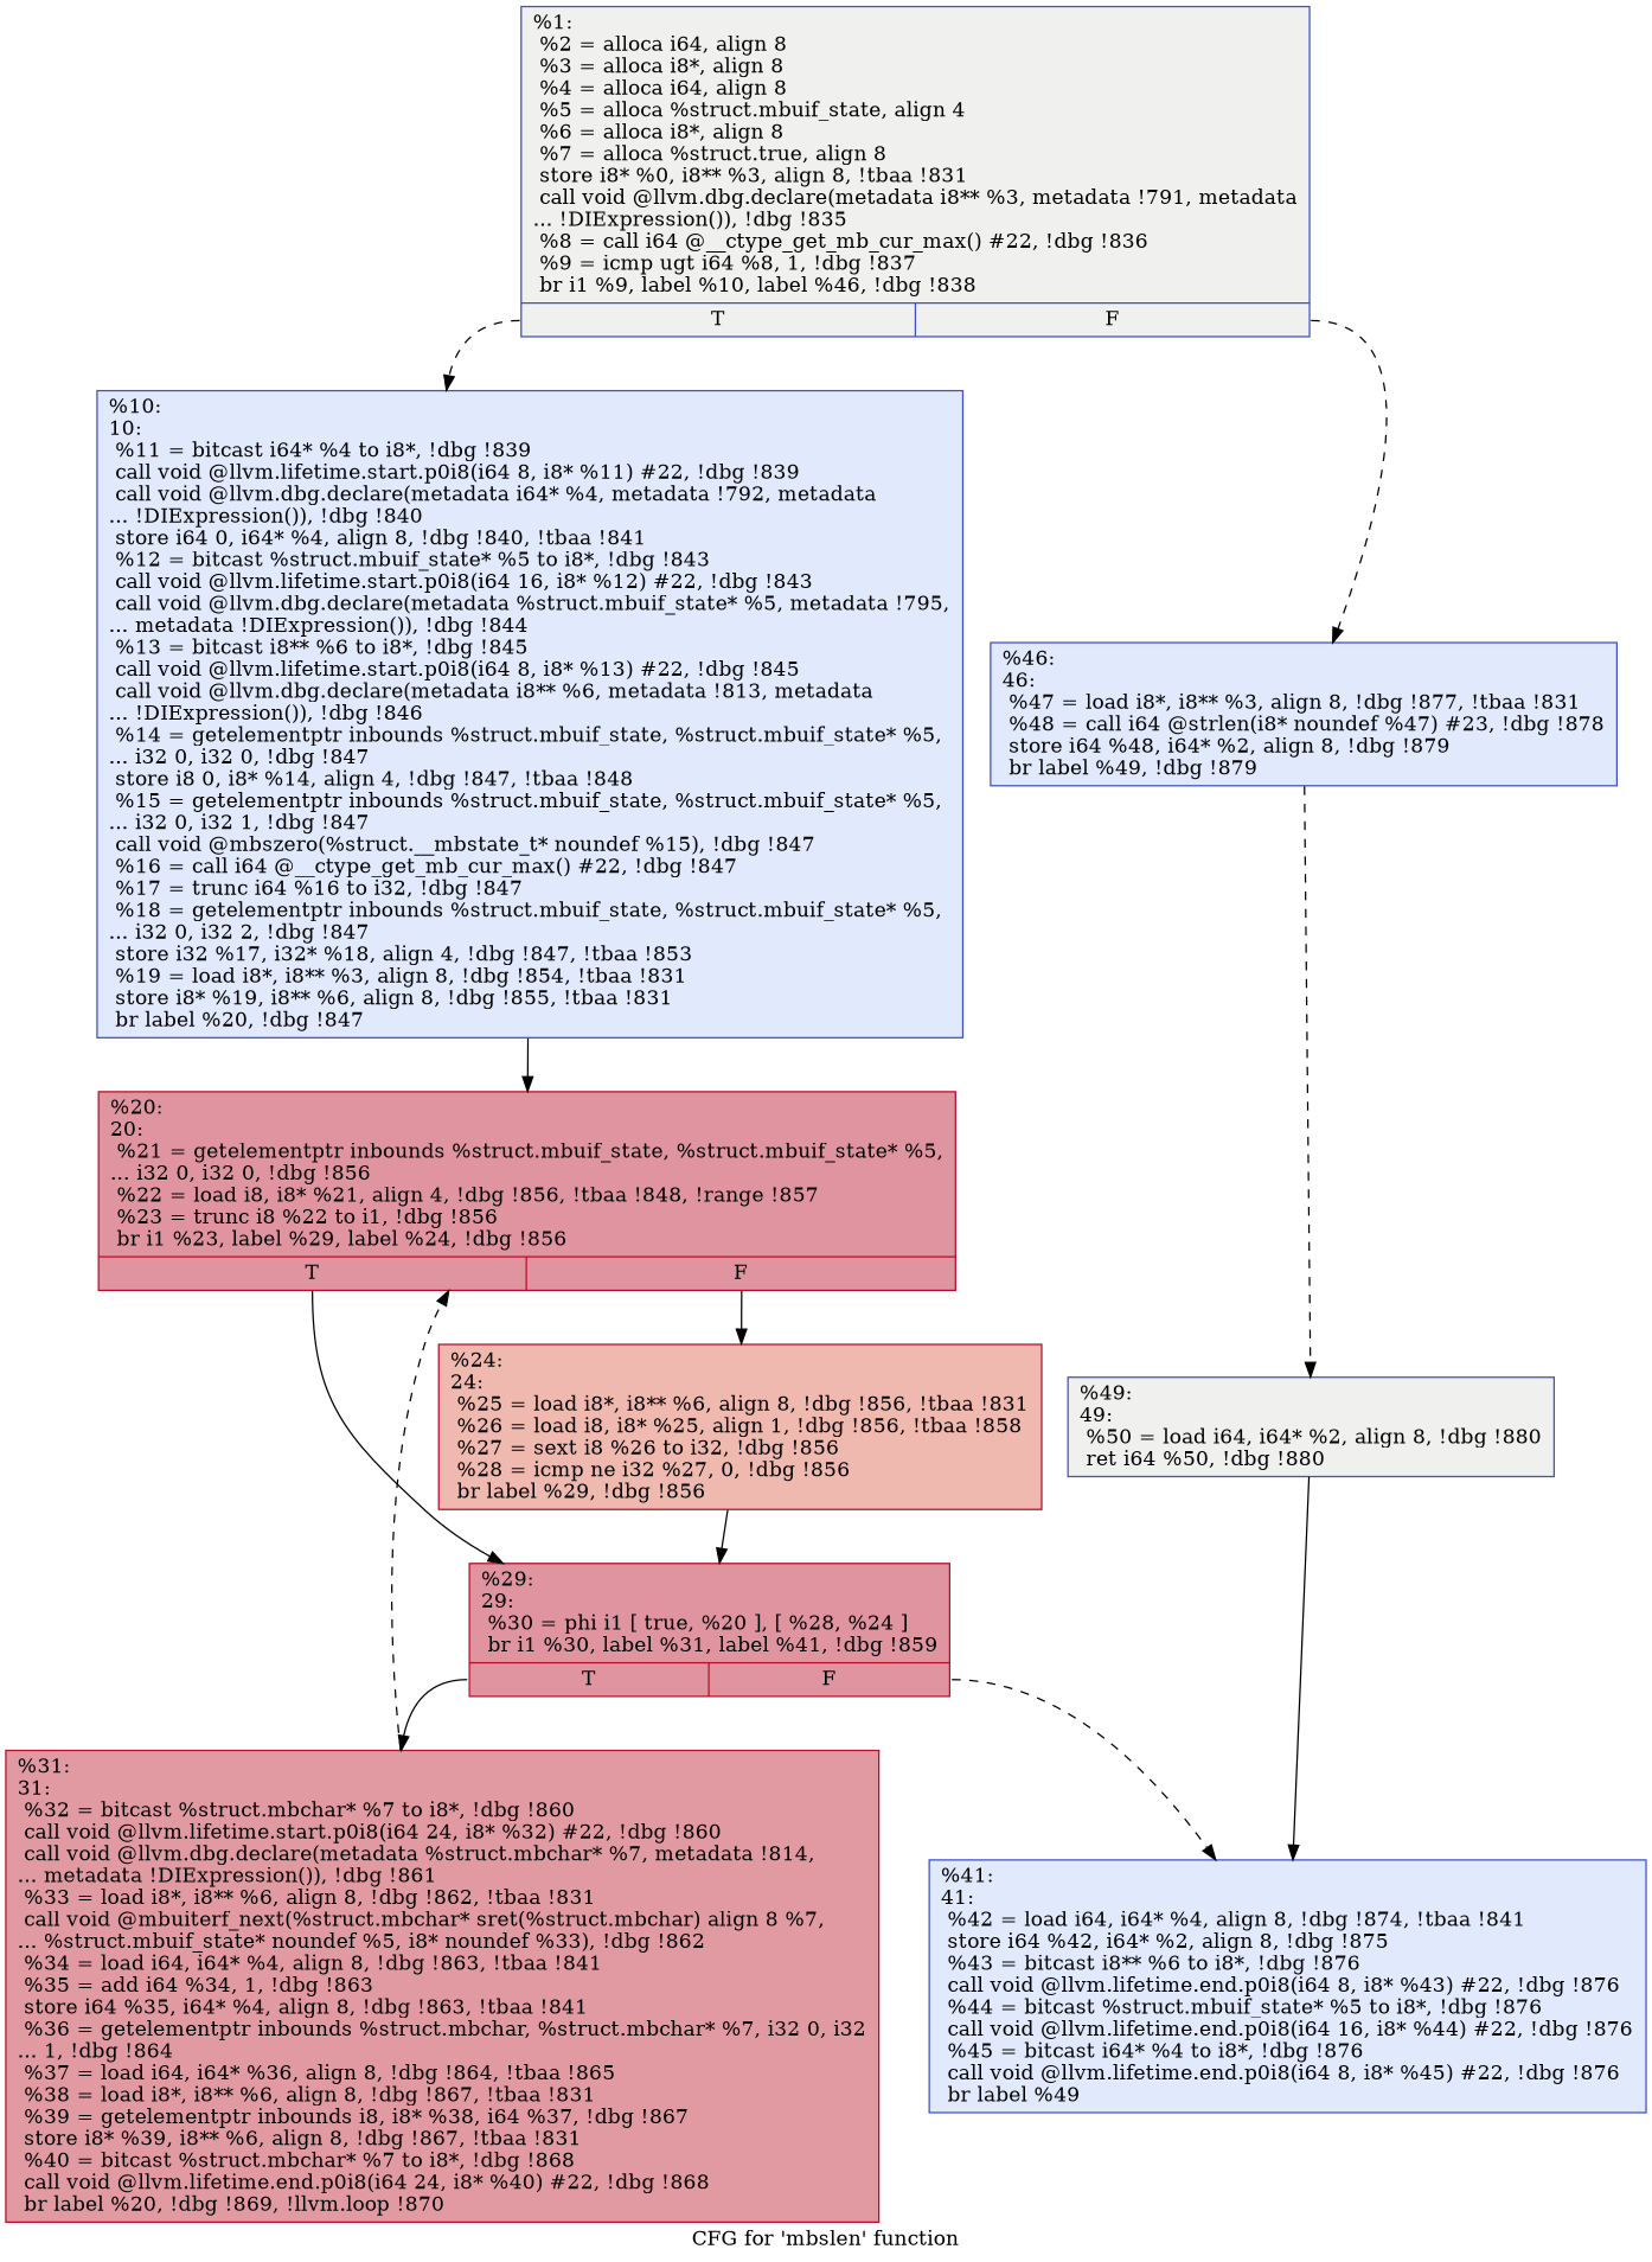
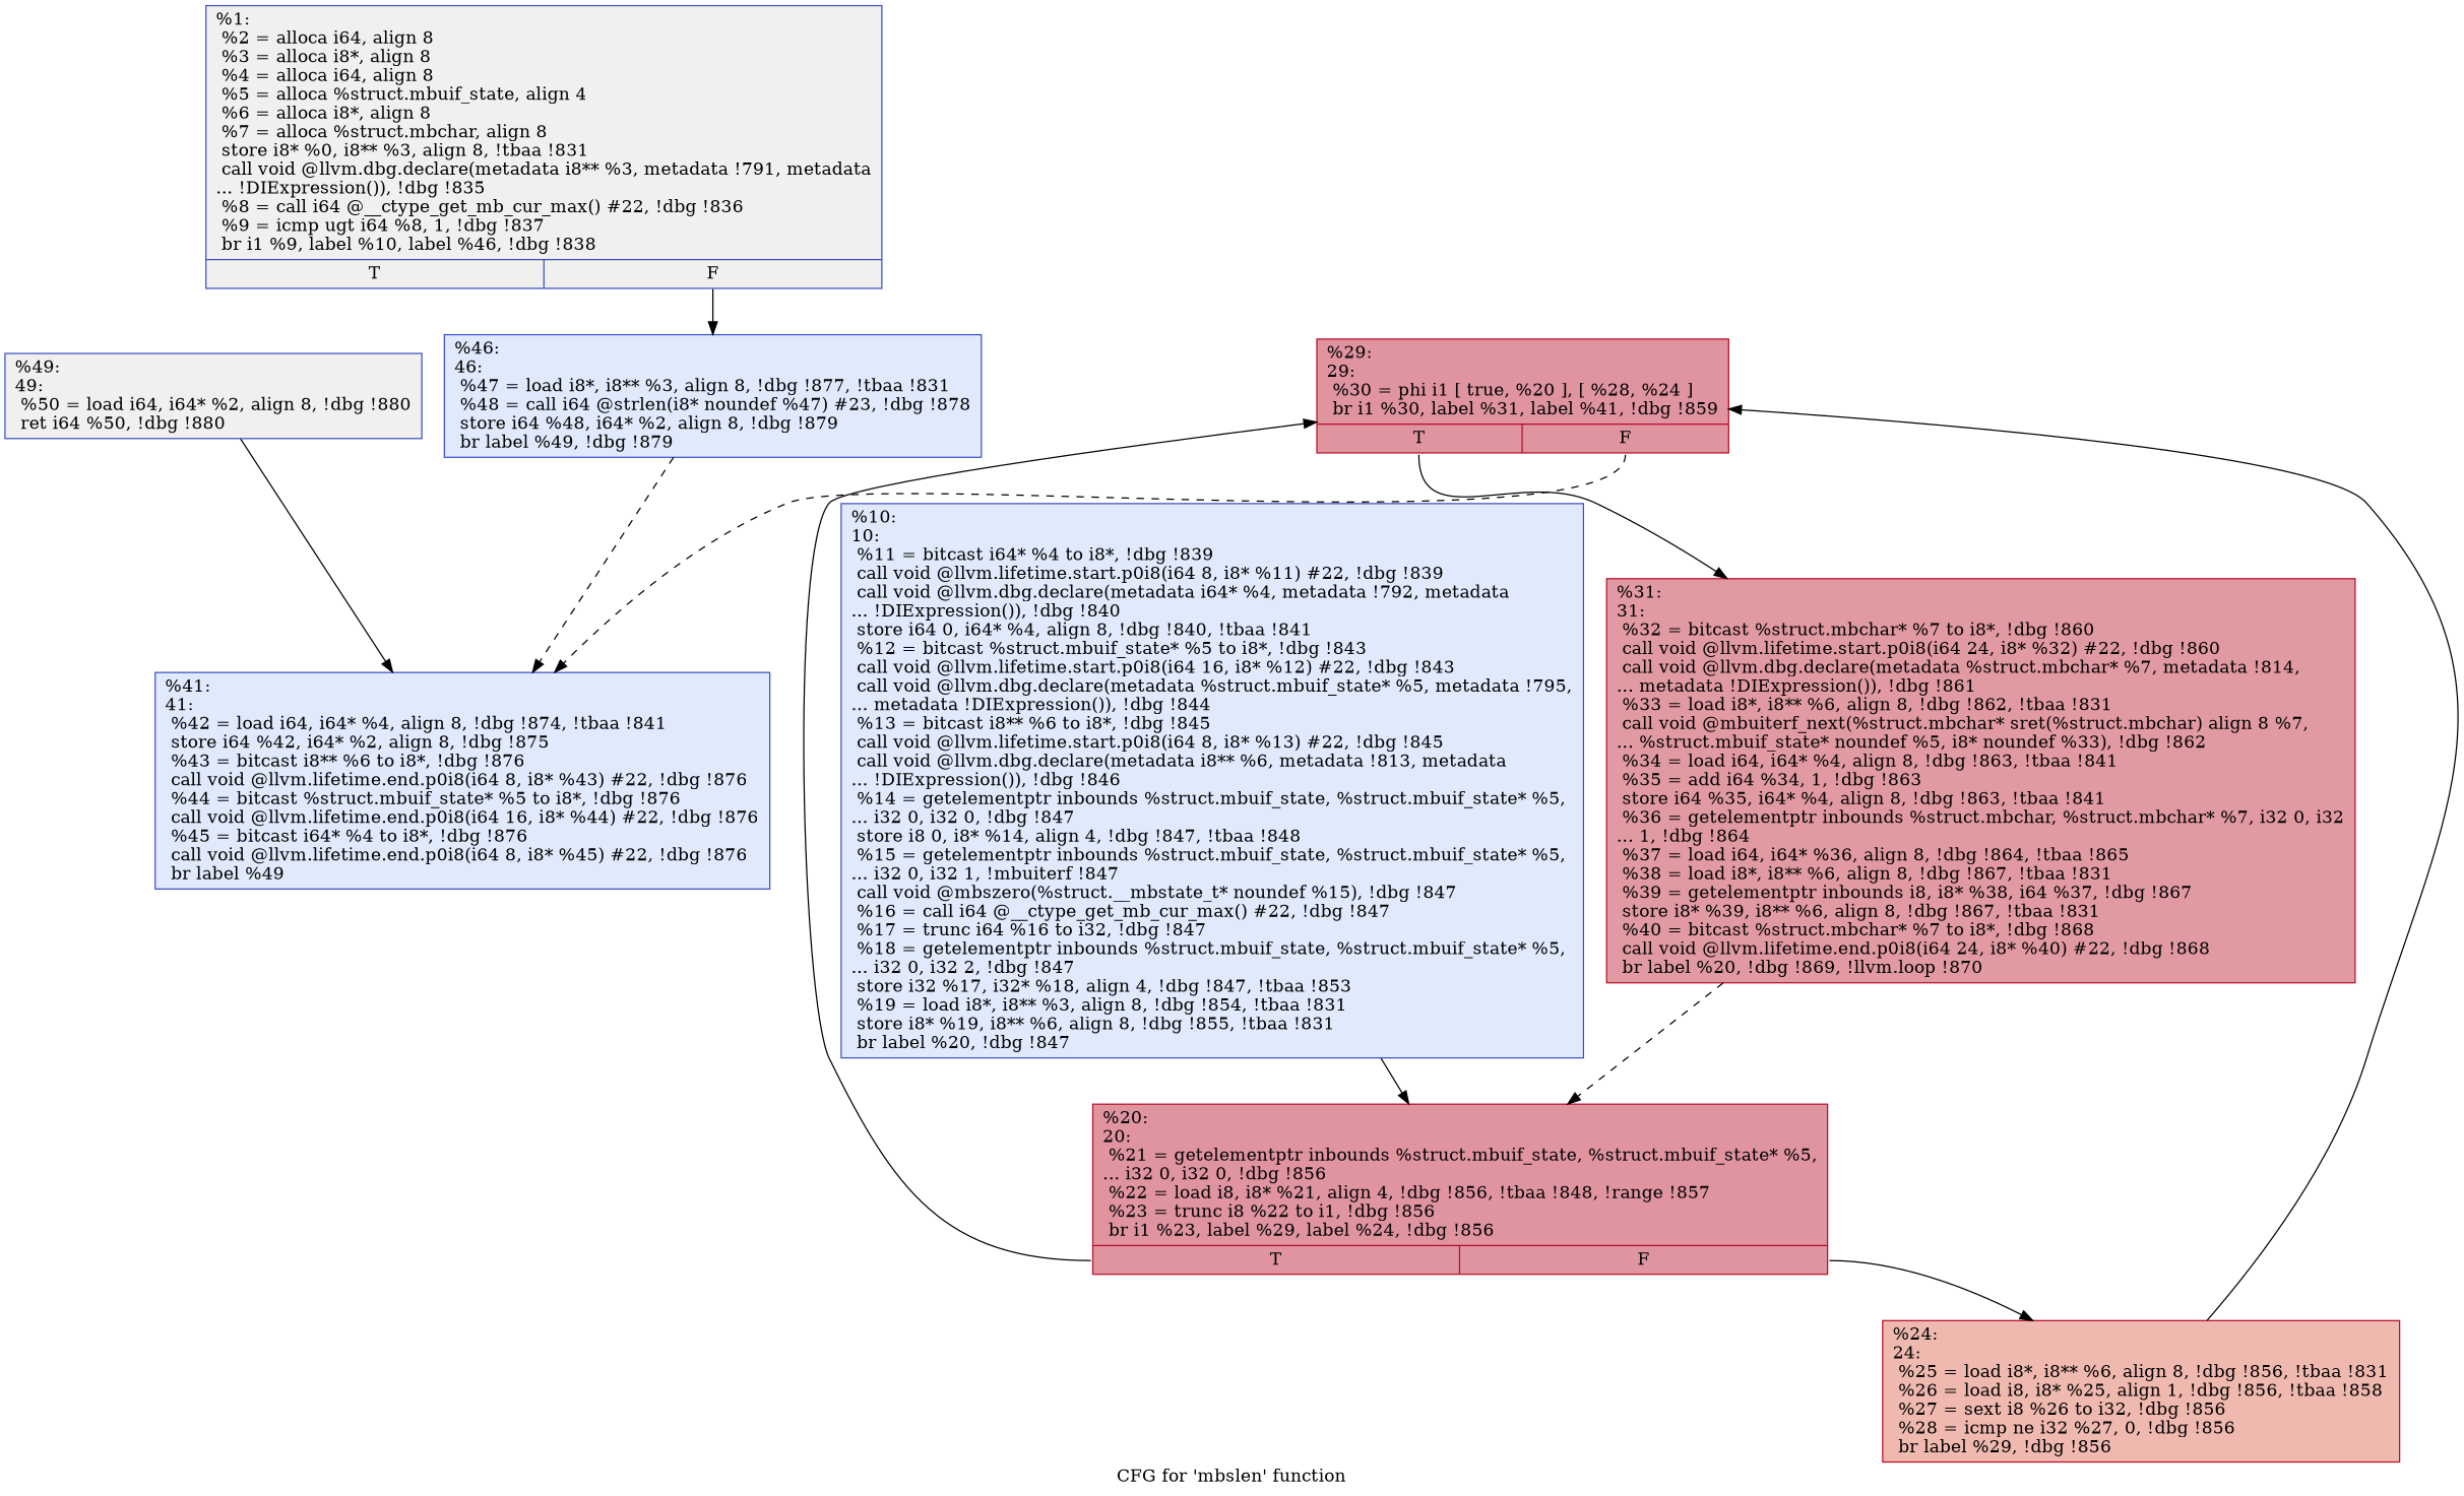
  digraph {
    label="CFG for 'mbslen' function"
    node [color="#3d50c3ff" fillcolor="#b9d0f970" shape=record style=filled]
    edge [style=solid]
-   n1 [fillcolor="#dedcdb70" label="{%1:\l  %2 = alloca i64, align 8\l  %3 = alloca i8*, align 8\l  %4 = alloca i64, align 8\l  %5 = alloca %struct.mbuif_state, align 4\l  %6 = alloca i8*, align 8\l  %7 = alloca %struct.true, align 8\l  store i8* %0, i8** %3, align 8, !tbaa !831\l  call void @llvm.dbg.declare(metadata i8** %3, metadata !791, metadata\l... !DIExpression()), !dbg !835\l  %8 = call i64 @__ctype_get_mb_cur_max() #22, !dbg !836\l  %9 = icmp ugt i64 %8, 1, !dbg !837\l  br i1 %9, label %10, label %46, !dbg !838\l|{<s0>T|<s1>F}}"]
-   n2 [label="{%10:\l10:                                               \l  %11 = bitcast i64* %4 to i8*, !dbg !839\l  call void @llvm.lifetime.start.p0i8(i64 8, i8* %11) #22, !dbg !839\l  call void @llvm.dbg.declare(metadata i64* %4, metadata !792, metadata\l... !DIExpression()), !dbg !840\l  store i64 0, i64* %4, align 8, !dbg !840, !tbaa !841\l  %12 = bitcast %struct.mbuif_state* %5 to i8*, !dbg !843\l  call void @llvm.lifetime.start.p0i8(i64 16, i8* %12) #22, !dbg !843\l  call void @llvm.dbg.declare(metadata %struct.mbuif_state* %5, metadata !795,\l... metadata !DIExpression()), !dbg !844\l  %13 = bitcast i8** %6 to i8*, !dbg !845\l  call void @llvm.lifetime.start.p0i8(i64 8, i8* %13) #22, !dbg !845\l  call void @llvm.dbg.declare(metadata i8** %6, metadata !813, metadata\l... !DIExpression()), !dbg !846\l  %14 = getelementptr inbounds %struct.mbuif_state, %struct.mbuif_state* %5,\l... i32 0, i32 0, !dbg !847\l  store i8 0, i8* %14, align 4, !dbg !847, !tbaa !848\l  %15 = getelementptr inbounds %struct.mbuif_state, %struct.mbuif_state* %5,\l... i32 0, i32 1, !dbg !847\l  call void @mbszero(%struct.__mbstate_t* noundef %15), !dbg !847\l  %16 = call i64 @__ctype_get_mb_cur_max() #22, !dbg !847\l  %17 = trunc i64 %16 to i32, !dbg !847\l  %18 = getelementptr inbounds %struct.mbuif_state, %struct.mbuif_state* %5,\l... i32 0, i32 2, !dbg !847\l  store i32 %17, i32* %18, align 4, !dbg !847, !tbaa !853\l  %19 = load i8*, i8** %3, align 8, !dbg !854, !tbaa !831\l  store i8* %19, i8** %6, align 8, !dbg !855, !tbaa !831\l  br label %20, !dbg !847\l}"]
+   n1 [fillcolor="#dedcdb70" label="{%1:\l  %2 = alloca i64, align 8\l  %3 = alloca i8*, align 8\l  %4 = alloca i64, align 8\l  %5 = alloca %struct.mbuif_state, align 4\l  %6 = alloca i8*, align 8\l  %7 = alloca %struct.mbchar, align 8\l  store i8* %0, i8** %3, align 8, !tbaa !831\l  call void @llvm.dbg.declare(metadata i8** %3, metadata !791, metadata\l... !DIExpression()), !dbg !835\l  %8 = call i64 @__ctype_get_mb_cur_max() #22, !dbg !836\l  %9 = icmp ugt i64 %8, 1, !dbg !837\l  br i1 %9, label %10, label %46, !dbg !838\l|{<s0>T|<s1>F}}"]
+   n2 [label="{%10:\l10:                                               \l  %11 = bitcast i64* %4 to i8*, !dbg !839\l  call void @llvm.lifetime.start.p0i8(i64 8, i8* %11) #22, !dbg !839\l  call void @llvm.dbg.declare(metadata i64* %4, metadata !792, metadata\l... !DIExpression()), !dbg !840\l  store i64 0, i64* %4, align 8, !dbg !840, !tbaa !841\l  %12 = bitcast %struct.mbuif_state* %5 to i8*, !dbg !843\l  call void @llvm.lifetime.start.p0i8(i64 16, i8* %12) #22, !dbg !843\l  call void @llvm.dbg.declare(metadata %struct.mbuif_state* %5, metadata !795,\l... metadata !DIExpression()), !dbg !844\l  %13 = bitcast i8** %6 to i8*, !dbg !845\l  call void @llvm.lifetime.start.p0i8(i64 8, i8* %13) #22, !dbg !845\l  call void @llvm.dbg.declare(metadata i8** %6, metadata !813, metadata\l... !DIExpression()), !dbg !846\l  %14 = getelementptr inbounds %struct.mbuif_state, %struct.mbuif_state* %5,\l... i32 0, i32 0, !dbg !847\l  store i8 0, i8* %14, align 4, !dbg !847, !tbaa !848\l  %15 = getelementptr inbounds %struct.mbuif_state, %struct.mbuif_state* %5,\l... i32 0, i32 1, !mbuiterf !847\l  call void @mbszero(%struct.__mbstate_t* noundef %15), !dbg !847\l  %16 = call i64 @__ctype_get_mb_cur_max() #22, !dbg !847\l  %17 = trunc i64 %16 to i32, !dbg !847\l  %18 = getelementptr inbounds %struct.mbuif_state, %struct.mbuif_state* %5,\l... i32 0, i32 2, !dbg !847\l  store i32 %17, i32* %18, align 4, !dbg !847, !tbaa !853\l  %19 = load i8*, i8** %3, align 8, !dbg !854, !tbaa !831\l  store i8* %19, i8** %6, align 8, !dbg !855, !tbaa !831\l  br label %20, !dbg !847\l}"]
    n3 [label="{%46:\l46:                                               \l  %47 = load i8*, i8** %3, align 8, !dbg !877, !tbaa !831\l  %48 = call i64 @strlen(i8* noundef %47) #23, !dbg !878\l  store i64 %48, i64* %2, align 8, !dbg !879\l  br label %49, !dbg !879\l}"]
    n4 [color="#b70d28ff" fillcolor="#b70d2870" label="{%20:\l20:                                               \l  %21 = getelementptr inbounds %struct.mbuif_state, %struct.mbuif_state* %5,\l... i32 0, i32 0, !dbg !856\l  %22 = load i8, i8* %21, align 4, !dbg !856, !tbaa !848, !range !857\l  %23 = trunc i8 %22 to i1, !dbg !856\l  br i1 %23, label %29, label %24, !dbg !856\l|{<s0>T|<s1>F}}"]
    n5 [fillcolor="#dedcdb70" label="{%49:\l49:                                               \l  %50 = load i64, i64* %2, align 8, !dbg !880\l  ret i64 %50, !dbg !880\l}"]
    n6 [color="#b70d28ff" fillcolor="#b70d2870" label="{%29:\l29:                                               \l  %30 = phi i1 [ true, %20 ], [ %28, %24 ]\l  br i1 %30, label %31, label %41, !dbg !859\l|{<s0>T|<s1>F}}"]
    n7 [color="#b70d28ff" fillcolor="#de614d70" label="{%24:\l24:                                               \l  %25 = load i8*, i8** %6, align 8, !dbg !856, !tbaa !831\l  %26 = load i8, i8* %25, align 1, !dbg !856, !tbaa !858\l  %27 = sext i8 %26 to i32, !dbg !856\l  %28 = icmp ne i32 %27, 0, !dbg !856\l  br label %29, !dbg !856\l}"]
    n8 [label="{%41:\l41:                                               \l  %42 = load i64, i64* %4, align 8, !dbg !874, !tbaa !841\l  store i64 %42, i64* %2, align 8, !dbg !875\l  %43 = bitcast i8** %6 to i8*, !dbg !876\l  call void @llvm.lifetime.end.p0i8(i64 8, i8* %43) #22, !dbg !876\l  %44 = bitcast %struct.mbuif_state* %5 to i8*, !dbg !876\l  call void @llvm.lifetime.end.p0i8(i64 16, i8* %44) #22, !dbg !876\l  %45 = bitcast i64* %4 to i8*, !dbg !876\l  call void @llvm.lifetime.end.p0i8(i64 8, i8* %45) #22, !dbg !876\l  br label %49\l}"]
    n9 [color="#b70d28ff" fillcolor="#bb1b2c70" label="{%31:\l31:                                               \l  %32 = bitcast %struct.mbchar* %7 to i8*, !dbg !860\l  call void @llvm.lifetime.start.p0i8(i64 24, i8* %32) #22, !dbg !860\l  call void @llvm.dbg.declare(metadata %struct.mbchar* %7, metadata !814,\l... metadata !DIExpression()), !dbg !861\l  %33 = load i8*, i8** %6, align 8, !dbg !862, !tbaa !831\l  call void @mbuiterf_next(%struct.mbchar* sret(%struct.mbchar) align 8 %7,\l... %struct.mbuif_state* noundef %5, i8* noundef %33), !dbg !862\l  %34 = load i64, i64* %4, align 8, !dbg !863, !tbaa !841\l  %35 = add i64 %34, 1, !dbg !863\l  store i64 %35, i64* %4, align 8, !dbg !863, !tbaa !841\l  %36 = getelementptr inbounds %struct.mbchar, %struct.mbchar* %7, i32 0, i32\l... 1, !dbg !864\l  %37 = load i64, i64* %36, align 8, !dbg !864, !tbaa !865\l  %38 = load i8*, i8** %6, align 8, !dbg !867, !tbaa !831\l  %39 = getelementptr inbounds i8, i8* %38, i64 %37, !dbg !867\l  store i8* %39, i8** %6, align 8, !dbg !867, !tbaa !831\l  %40 = bitcast %struct.mbchar* %7 to i8*, !dbg !868\l  call void @llvm.lifetime.end.p0i8(i64 24, i8* %40) #22, !dbg !868\l  br label %20, !dbg !869, !llvm.loop !870\l}"]
-   n1 -> n2 [style=dashed tailport=s0]
-   n1 -> n3 [style=dashed tailport=s1]
+   n1 -> n3 [tailport=s1]
    n2 -> n4
-   n3 -> n5 [style=dashed]
+   n3 -> n8 [style=dashed]
    n4 -> n6 [tailport=s0]
    n4 -> n7 [tailport=s1]
    n5 -> n8
    n6 -> n8 [style=dashed tailport=s1]
    n6 -> n9 [tailport=s0]
    n7 -> n6
    n9 -> n4 [style=dashed]
  }
